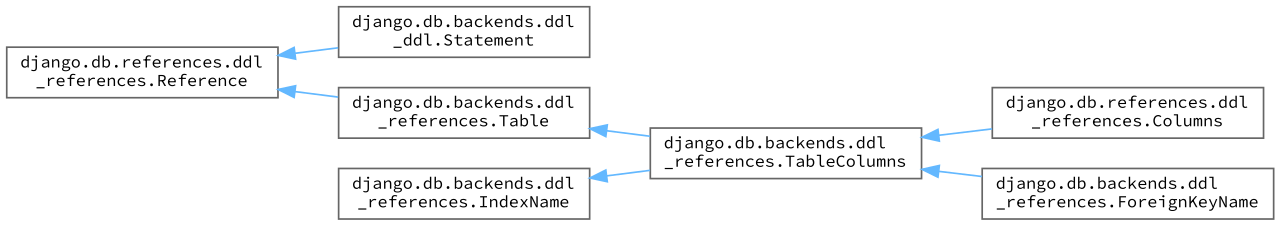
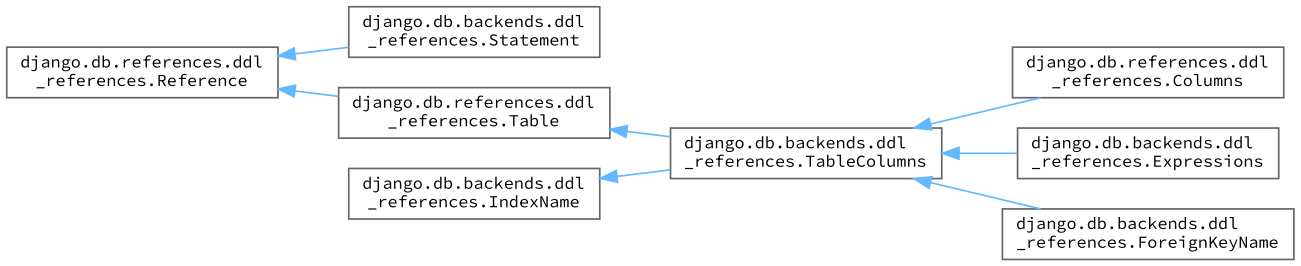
  digraph {
    fontname="Source Code Pro"
    rankdir=LR
    node [color=grey40 fillcolor=white fontname="Source Code Pro" fontsize=10 shape=box style=filled]
    edge [color=steelblue1 dir=back fontname="Source Code Pro" fontsize=10 labelfontname=Helvetica labelfontsize=10 style=solid]
    n1 [height=0.2 label="django.db.references.ddl\l_references.Reference" width=0.4]
-   n2 [height=0.2 label="django.db.backends.ddl\l_ddl.Statement" width=0.4]
-   n3 [height=0.2 label="django.db.backends.ddl\l_references.Table" width=0.4]
+   n2 [height=0.2 label="django.db.backends.ddl\l_references.Statement" width=0.4]
+   n3 [height=0.2 label="django.db.references.ddl\l_references.Table" width=0.4]
    n4 [height=0.2 label="django.db.backends.ddl\l_references.TableColumns" width=0.4]
    n5 [height=0.2 label="django.db.references.ddl\l_references.Columns" width=0.4]
+   n6 [height=0.2 label="django.db.backends.ddl\l_references.Expressions" width=0.4]
    n7 [height=0.2 label="django.db.backends.ddl\l_references.ForeignKeyName" width=0.4]
    n8 [height=0.2 label="django.db.backends.ddl\l_references.IndexName" width=0.4]
    n1 -> n2
    n1 -> n3
    n3 -> n4
    n4 -> n5
+   n4 -> n6
    n4 -> n7
    n8 -> n4
  }
